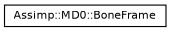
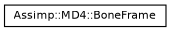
  digraph {
    rankdir=LR
-   n1 [color=black fillcolor=white fontname=Helvetica fontsize=10 height=0.2 label="Assimp::MD0::BoneFrame" shape=record style=filled width=0.4]
+   n1 [color=black fillcolor=white fontname=Helvetica fontsize=10 height=0.2 label="Assimp::MD4::BoneFrame" shape=record style=filled width=0.4]
  }
